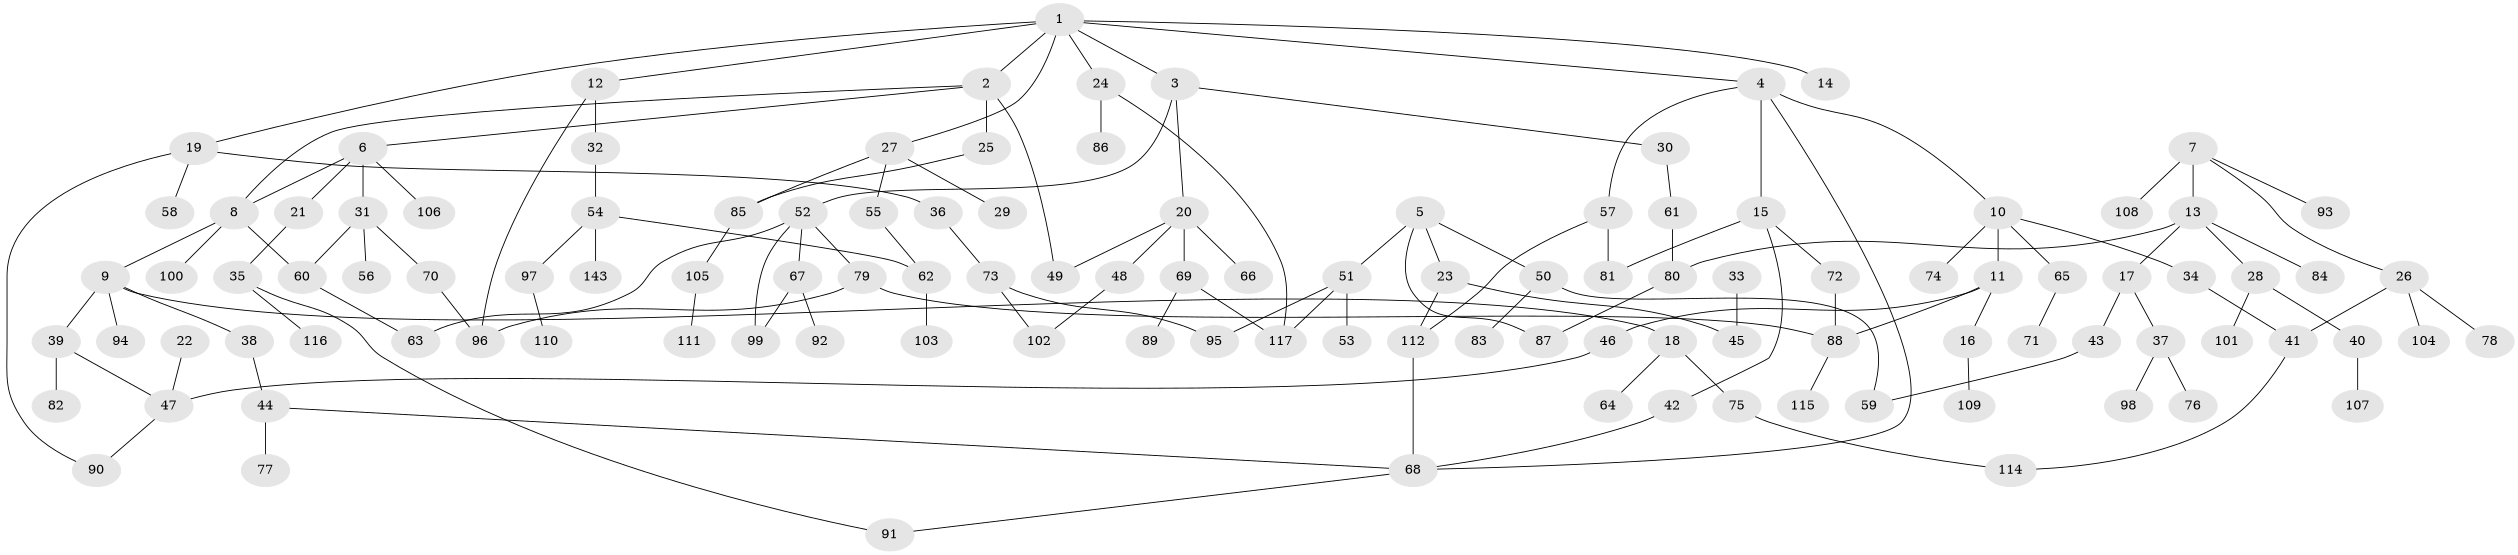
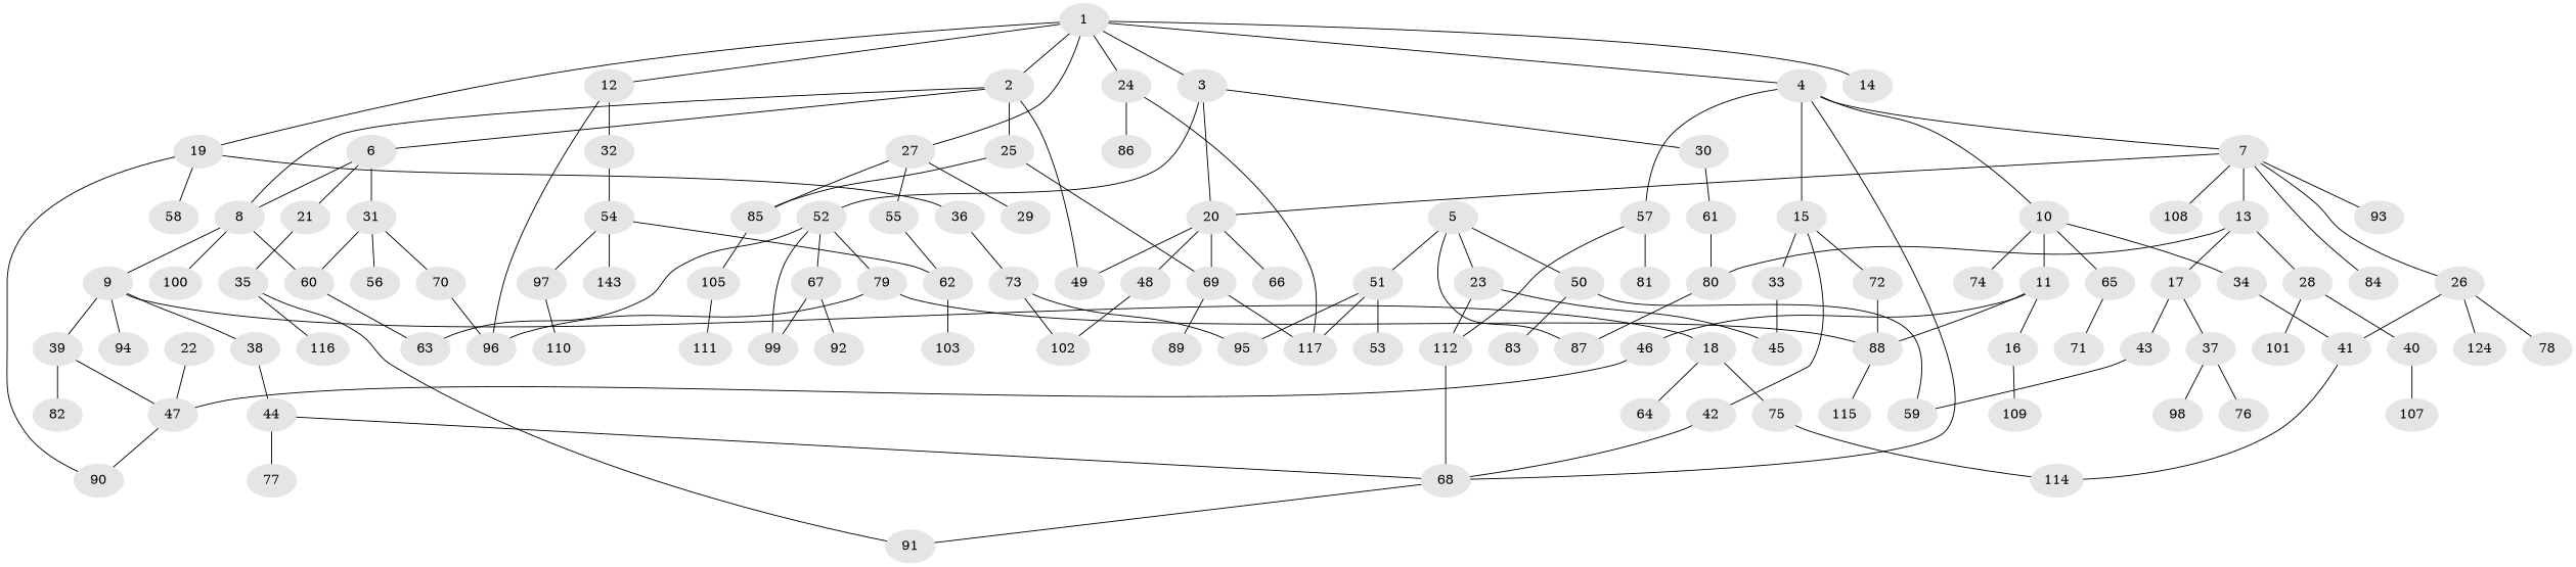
  graph {
    node [color=gray90 style=filled]
    1
    2
    3
    4
    12
    14
    19
    24
    27
    6
    8
    25
    49
    20
    30
    52
    7
    10
    15
    57
    68
    32
    96
    36
    58
    90
    86
    117
    85
    29
    55
    21
    31
-   106
    9
    100
    60
    69
    48
    66
    61
    63
    67
    79
    99
    5
    23
    50
    51
    87
    13
    26
    84
    93
    108
    11
    34
    65
    74
    33
    42
    72
    112
    81
    91
    45
    59
    83
    53
    95
    35
    56
    70
    17
    28
    80
    41
    78
-   104
+   104 [label=124]
    18
    38
    39
    94
    22
    47
    64
    75
    44
    82
    16
    46
    88
    71
    109
    115
    54
    37
    43
    40
    101
    76
    98
    114
    73
    102
    89
    116
    105
    62
    107
    97
    n112 [label=143]
    77
    92
    103
    110
    111
    1 -- 2
    1 -- 3
    1 -- 4
    1 -- 12
    1 -- 14
    1 -- 19
    1 -- 24
    1 -- 27
    2 -- 6
    2 -- 8
    2 -- 25
    2 -- 49
    3 -- 20
    3 -- 30
    3 -- 52
+   4 -- 7
    4 -- 10
    4 -- 15
    4 -- 57
    4 -- 68
    12 -- 32
    12 -- 96
    19 -- 36
    19 -- 58
    19 -- 90
    24 -- 86
    24 -- 117
    27 -- 85
    27 -- 29
    27 -- 55
    6 -- 8
    6 -- 21
    6 -- 31
-   6 -- 106
    8 -- 9
    8 -- 100
    8 -- 60
    25 -- 85
+   25 -- 69
    20 -- 49
    20 -- 69
    20 -- 48
    20 -- 66
    30 -- 61
    52 -- 63
    52 -- 67
    52 -- 79
    52 -- 99
+   7 -- 20
    7 -- 13
    7 -- 26
-   13 -- 84
+   7 -- 84
    7 -- 93
    7 -- 108
    10 -- 11
    10 -- 34
    10 -- 65
    10 -- 74
-   15 -- 81
+   15 -- 33
    15 -- 42
    15 -- 72
    57 -- 112
    57 -- 81
    68 -- 91
    32 -- 54
    36 -- 73
    85 -- 105
    55 -- 62
    21 -- 35
    31 -- 60
    31 -- 56
    31 -- 70
    9 -- 18
    9 -- 38
    9 -- 39
    9 -- 94
    60 -- 63
    69 -- 117
    69 -- 89
    48 -- 102
    61 -- 80
    67 -- 99
    67 -- 92
    79 -- 96
    79 -- 88
    5 -- 23
    5 -- 50
    5 -- 51
    5 -- 87
    23 -- 112
    23 -- 45
    50 -- 59
    50 -- 83
    51 -- 117
    51 -- 53
    51 -- 95
    13 -- 17
    13 -- 28
    13 -- 80
    26 -- 41
    26 -- 78
    26 -- 104
    11 -- 16
    11 -- 46
    11 -- 88
    34 -- 41
    65 -- 71
    33 -- 45
    42 -- 68
    72 -- 88
    112 -- 68
    35 -- 91
    35 -- 116
    70 -- 96
    17 -- 37
    17 -- 43
    28 -- 40
    28 -- 101
    80 -- 87
    41 -- 114
    18 -- 64
    18 -- 75
    38 -- 44
    39 -- 47
    39 -- 82
    22 -- 47
    47 -- 90
    75 -- 114
    44 -- 68
    44 -- 77
    16 -- 109
    46 -- 47
    88 -- 115
    54 -- 62
    54 -- 97
    54 -- n112
    37 -- 76
    37 -- 98
    43 -- 59
    40 -- 107
    73 -- 95
    73 -- 102
    105 -- 111
    62 -- 103
    97 -- 110
  }
